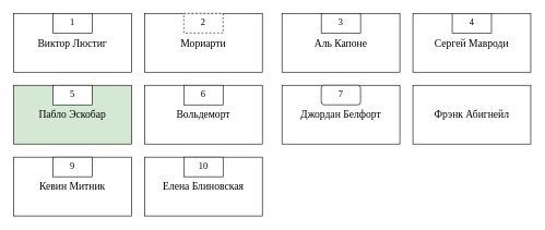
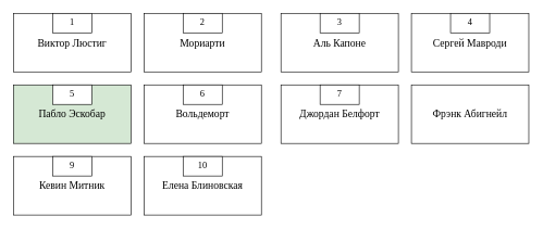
  <mxCell id="0" />
  <mxCell id="1" parent="0" />
  <mxCell id="2" value="" style="group" parent="1" vertex="1" connectable="0"><mxGeometry x="20" y="20" width="180" height="90" as="geometry" /></mxCell>
  <mxCell id="3" value="" style="group" parent="2" vertex="1" connectable="0"><mxGeometry width="180" height="90" as="geometry" /></mxCell>
  <mxCell id="4" value="" style="group" parent="3" vertex="1" connectable="0"><mxGeometry width="180" height="90" as="geometry" /></mxCell>
  <mxCell id="5" value="&lt;font face=&quot;Times New Roman&quot; style=&quot;font-size: 16px;&quot;&gt;Виктор Люстиг&lt;/font&gt;" style="rounded=0;whiteSpace=wrap;html=1;movable=1;resizable=1;rotatable=1;deletable=1;editable=1;locked=0;connectable=1;" parent="4" vertex="1"><mxGeometry width="180" height="90" as="geometry" /></mxCell>
  <mxCell id="6" value="&lt;font face=&quot;Times New Roman&quot; style=&quot;font-size: 14px;&quot;&gt;1&lt;/font&gt;" style="rounded=0;whiteSpace=wrap;html=1;movable=1;resizable=1;rotatable=1;deletable=1;editable=1;locked=0;connectable=1;" parent="4" vertex="1"><mxGeometry x="60" width="60.0" height="30.0" as="geometry" /></mxCell>
  <mxCell id="7" value="" style="group" parent="1" vertex="1" connectable="0"><mxGeometry x="220" y="20" width="180" height="90" as="geometry" /></mxCell>
  <mxCell id="8" value="&lt;font face=&quot;Times New Roman&quot; style=&quot;font-size: 16px;&quot;&gt;Мориарти&lt;/font&gt;" style="rounded=0;whiteSpace=wrap;html=1;movable=1;resizable=1;rotatable=1;deletable=1;editable=1;locked=0;connectable=1;" parent="7" vertex="1"><mxGeometry width="180" height="90" as="geometry" /></mxCell>
- <mxCell id="9" value="&lt;font face=&quot;Times New Roman&quot; style=&quot;font-size: 14px;&quot;&gt;2&lt;/font&gt;" style="rounded=0;whiteSpace=wrap;html=1;movable=1;resizable=1;rotatable=1;deletable=1;editable=1;locked=0;connectable=1;dashed=1;" parent="7" vertex="1"><mxGeometry x="60" width="60.0" height="30.0" as="geometry" /></mxCell>
+ <mxCell id="9" value="&lt;font face=&quot;Times New Roman&quot; style=&quot;font-size: 14px;&quot;&gt;2&lt;/font&gt;" style="rounded=0;whiteSpace=wrap;html=1;movable=1;resizable=1;rotatable=1;deletable=1;editable=1;locked=0;connectable=1;" parent="7" vertex="1"><mxGeometry x="60" width="60.0" height="30.0" as="geometry" /></mxCell>
  <mxCell id="10" value="" style="group" parent="1" vertex="1" connectable="0"><mxGeometry x="430" y="20" width="180" height="90" as="geometry" /></mxCell>
  <mxCell id="11" value="" style="group" parent="10" vertex="1" connectable="0"><mxGeometry width="180" height="90" as="geometry" /></mxCell>
  <mxCell id="12" value="" style="group" parent="11" vertex="1" connectable="0"><mxGeometry width="180" height="90" as="geometry" /></mxCell>
  <mxCell id="13" value="&lt;font face=&quot;Times New Roman&quot;&gt;&lt;span style=&quot;font-size: 16px;&quot;&gt;Аль Капоне&lt;/span&gt;&lt;/font&gt;" style="rounded=0;whiteSpace=wrap;html=1;movable=1;resizable=1;rotatable=1;deletable=1;editable=1;locked=0;connectable=1;" parent="12" vertex="1"><mxGeometry width="180" height="90" as="geometry" /></mxCell>
  <mxCell id="14" value="&lt;font face=&quot;Times New Roman&quot; style=&quot;font-size: 14px;&quot;&gt;3&lt;/font&gt;" style="rounded=0;whiteSpace=wrap;html=1;movable=1;resizable=1;rotatable=1;deletable=1;editable=1;locked=0;connectable=1;" parent="12" vertex="1"><mxGeometry x="60" width="60.0" height="30.0" as="geometry" /></mxCell>
  <mxCell id="15" value="" style="group" parent="1" vertex="1" connectable="0"><mxGeometry x="630" y="20" width="180" height="90" as="geometry" /></mxCell>
  <mxCell id="16" value="&lt;font face=&quot;Times New Roman&quot; style=&quot;&quot;&gt;&lt;span style=&quot;font-size: 16px;&quot;&gt;Сергей Мавроди&lt;/span&gt;&lt;/font&gt;" style="rounded=0;whiteSpace=wrap;html=1;movable=1;resizable=1;rotatable=1;deletable=1;editable=1;locked=0;connectable=1;" parent="15" vertex="1"><mxGeometry width="180" height="90" as="geometry" /></mxCell>
  <mxCell id="17" value="&lt;font face=&quot;Times New Roman&quot; style=&quot;font-size: 14px;&quot;&gt;4&lt;/font&gt;" style="rounded=0;whiteSpace=wrap;html=1;movable=1;resizable=1;rotatable=1;deletable=1;editable=1;locked=0;connectable=1;" parent="15" vertex="1"><mxGeometry x="60" width="60.0" height="30.0" as="geometry" /></mxCell>
  <mxCell id="18" value="" style="group" parent="1" vertex="1" connectable="0"><mxGeometry x="20" y="130" width="180" height="90" as="geometry" /></mxCell>
  <mxCell id="19" value="" style="group" parent="18" vertex="1" connectable="0"><mxGeometry width="180" height="90" as="geometry" /></mxCell>
  <mxCell id="20" value="" style="group" parent="19" vertex="1" connectable="0"><mxGeometry width="180" height="90" as="geometry" /></mxCell>
  <mxCell id="21" value="&lt;font face=&quot;Times New Roman&quot;&gt;&lt;span style=&quot;font-size: 16px;&quot;&gt;Пабло Эскобар&lt;/span&gt;&lt;/font&gt;" style="rounded=0;whiteSpace=wrap;html=1;movable=1;resizable=1;rotatable=1;deletable=1;editable=1;locked=0;connectable=1;fillColor=#d5e8d4;" parent="20" vertex="1"><mxGeometry width="180" height="90" as="geometry" /></mxCell>
  <mxCell id="22" value="&lt;font face=&quot;Times New Roman&quot; style=&quot;font-size: 14px;&quot;&gt;5&lt;/font&gt;" style="rounded=0;whiteSpace=wrap;html=1;movable=1;resizable=1;rotatable=1;deletable=1;editable=1;locked=0;connectable=1;" parent="20" vertex="1"><mxGeometry x="60" width="60.0" height="30.0" as="geometry" /></mxCell>
  <mxCell id="23" value="" style="group" parent="1" vertex="1" connectable="0"><mxGeometry x="220" y="130" width="180" height="90" as="geometry" /></mxCell>
  <mxCell id="24" value="&lt;font face=&quot;Times New Roman&quot;&gt;&lt;span style=&quot;font-size: 16px;&quot;&gt;Вольдеморт&lt;/span&gt;&lt;/font&gt;" style="rounded=0;whiteSpace=wrap;html=1;movable=1;resizable=1;rotatable=1;deletable=1;editable=1;locked=0;connectable=1;" parent="23" vertex="1"><mxGeometry width="180" height="90" as="geometry" /></mxCell>
  <mxCell id="25" value="&lt;font face=&quot;Times New Roman&quot; style=&quot;font-size: 14px;&quot;&gt;6&lt;/font&gt;" style="rounded=0;whiteSpace=wrap;html=1;movable=1;resizable=1;rotatable=1;deletable=1;editable=1;locked=0;connectable=1;" parent="23" vertex="1"><mxGeometry x="60" width="60.0" height="30.0" as="geometry" /></mxCell>
  <mxCell id="26" value="" style="group" parent="1" vertex="1" connectable="0"><mxGeometry x="430" y="130" width="180" height="90" as="geometry" /></mxCell>
  <mxCell id="27" value="" style="group" parent="26" vertex="1" connectable="0"><mxGeometry width="180" height="90" as="geometry" /></mxCell>
  <mxCell id="28" value="" style="group" parent="27" vertex="1" connectable="0"><mxGeometry width="180" height="90" as="geometry" /></mxCell>
  <mxCell id="29" value="&lt;font face=&quot;Times New Roman&quot;&gt;&lt;span style=&quot;font-size: 16px;&quot;&gt;Джордан Белфорт&lt;/span&gt;&lt;/font&gt;" style="rounded=0;whiteSpace=wrap;html=1;movable=1;resizable=1;rotatable=1;deletable=1;editable=1;locked=0;connectable=1;" parent="28" vertex="1"><mxGeometry width="180" height="90" as="geometry" /></mxCell>
- <mxCell id="30" value="&lt;font face=&quot;Times New Roman&quot; style=&quot;font-size: 14px;&quot;&gt;7&lt;/font&gt;" style="whiteSpace=wrap;html=1;movable=1;resizable=1;rotatable=1;deletable=1;editable=1;locked=0;connectable=1;rounded=1;" parent="28" vertex="1"><mxGeometry x="60" width="60.0" height="30.0" as="geometry" /></mxCell>
+ <mxCell id="30" value="&lt;font face=&quot;Times New Roman&quot; style=&quot;font-size: 14px;&quot;&gt;7&lt;/font&gt;" style="rounded=0;whiteSpace=wrap;html=1;movable=1;resizable=1;rotatable=1;deletable=1;editable=1;locked=0;connectable=1;" parent="28" vertex="1"><mxGeometry x="60" width="60.0" height="30.0" as="geometry" /></mxCell>
  <mxCell id="31" value="" style="group" parent="1" vertex="1" connectable="0"><mxGeometry x="630" y="130" width="180" height="90" as="geometry" /></mxCell>
  <mxCell id="32" value="&lt;font face=&quot;Times New Roman&quot;&gt;&lt;span style=&quot;font-size: 16px;&quot;&gt;Фрэнк Абигнейл&lt;/span&gt;&lt;/font&gt;" style="rounded=0;whiteSpace=wrap;html=1;movable=1;resizable=1;rotatable=1;deletable=1;editable=1;locked=0;connectable=1;" parent="31" vertex="1"><mxGeometry width="180" height="90" as="geometry" /></mxCell>
  <mxCell id="33" value="" style="group" parent="1" vertex="1" connectable="0"><mxGeometry x="20" y="240" width="180" height="90" as="geometry" /></mxCell>
  <mxCell id="34" value="" style="group" parent="33" vertex="1" connectable="0"><mxGeometry width="180" height="90" as="geometry" /></mxCell>
  <mxCell id="35" value="" style="group" parent="34" vertex="1" connectable="0"><mxGeometry width="180" height="90" as="geometry" /></mxCell>
  <mxCell id="36" value="&lt;font face=&quot;Times New Roman&quot;&gt;&lt;span style=&quot;font-size: 16px;&quot;&gt;Кевин Митник&lt;/span&gt;&lt;/font&gt;" style="rounded=0;whiteSpace=wrap;html=1;movable=1;resizable=1;rotatable=1;deletable=1;editable=1;locked=0;connectable=1;" parent="35" vertex="1"><mxGeometry width="180" height="90" as="geometry" /></mxCell>
  <mxCell id="37" value="&lt;font face=&quot;Times New Roman&quot; style=&quot;font-size: 14px;&quot;&gt;9&lt;/font&gt;" style="rounded=0;whiteSpace=wrap;html=1;movable=1;resizable=1;rotatable=1;deletable=1;editable=1;locked=0;connectable=1;" parent="35" vertex="1"><mxGeometry x="60" width="60.0" height="30.0" as="geometry" /></mxCell>
  <mxCell id="38" value="" style="group" parent="1" vertex="1" connectable="0"><mxGeometry x="220" y="240" width="180" height="90" as="geometry" /></mxCell>
  <mxCell id="39" value="&lt;font face=&quot;Times New Roman&quot; style=&quot;font-size: 16px;&quot;&gt;Елена Блиновская&lt;/font&gt;" style="rounded=0;whiteSpace=wrap;html=1;movable=1;resizable=1;rotatable=1;deletable=1;editable=1;locked=0;connectable=1;" parent="38" vertex="1"><mxGeometry width="180" height="90" as="geometry" /></mxCell>
  <mxCell id="40" value="&lt;font face=&quot;Times New Roman&quot; style=&quot;font-size: 14px;&quot;&gt;10&lt;/font&gt;" style="rounded=0;whiteSpace=wrap;html=1;movable=1;resizable=1;rotatable=1;deletable=1;editable=1;locked=0;connectable=1;" parent="38" vertex="1"><mxGeometry x="60" width="60.0" height="30.0" as="geometry" /></mxCell>
